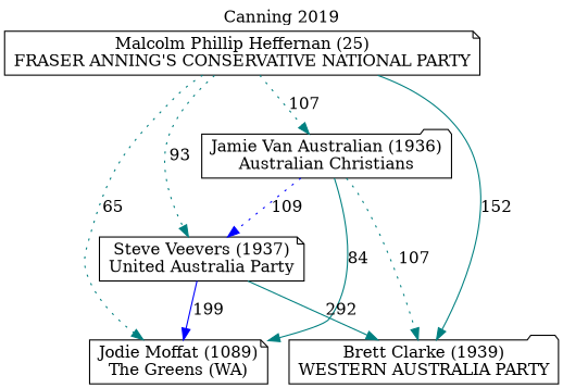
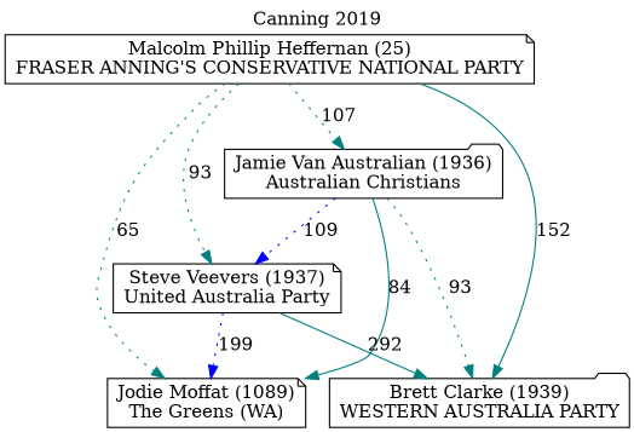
  digraph {
    label="Canning 2019"
    labelloc=t
    mclimit=10
    node [shape=note]
    edge [color=teal style=dotted]
    n1 [label="Brett Clarke (1939)\nWESTERN AUSTRALIA PARTY" shape=folder]
    n2 [label="Jodie Moffat (1089)\nThe Greens (WA)"]
    n3 [label="Jamie Van Australian (1936)\nAustralian Christians" shape=folder]
    n4 [label="Steve Veevers (1937)\nUnited Australia Party"]
    n5 [label="Malcolm Phillip Heffernan (25)\nFRASER ANNING'S CONSERVATIVE NATIONAL PARTY"]
-   n3 -> n1 [label=107]
+   n3 -> n1 [label=93]
    n3 -> n2 [label=84 style=solid]
    n3 -> n4 [color=blue label=109]
    n4 -> n1 [label=292 style=solid]
-   n4 -> n2 [color=blue label=199 style=solid]
+   n4 -> n2 [color=blue label=199]
    n5 -> n1 [label=152 style=solid]
    n5 -> n2 [label=65]
    n5 -> n3 [label=107]
    n5 -> n4 [label=93]
  }
